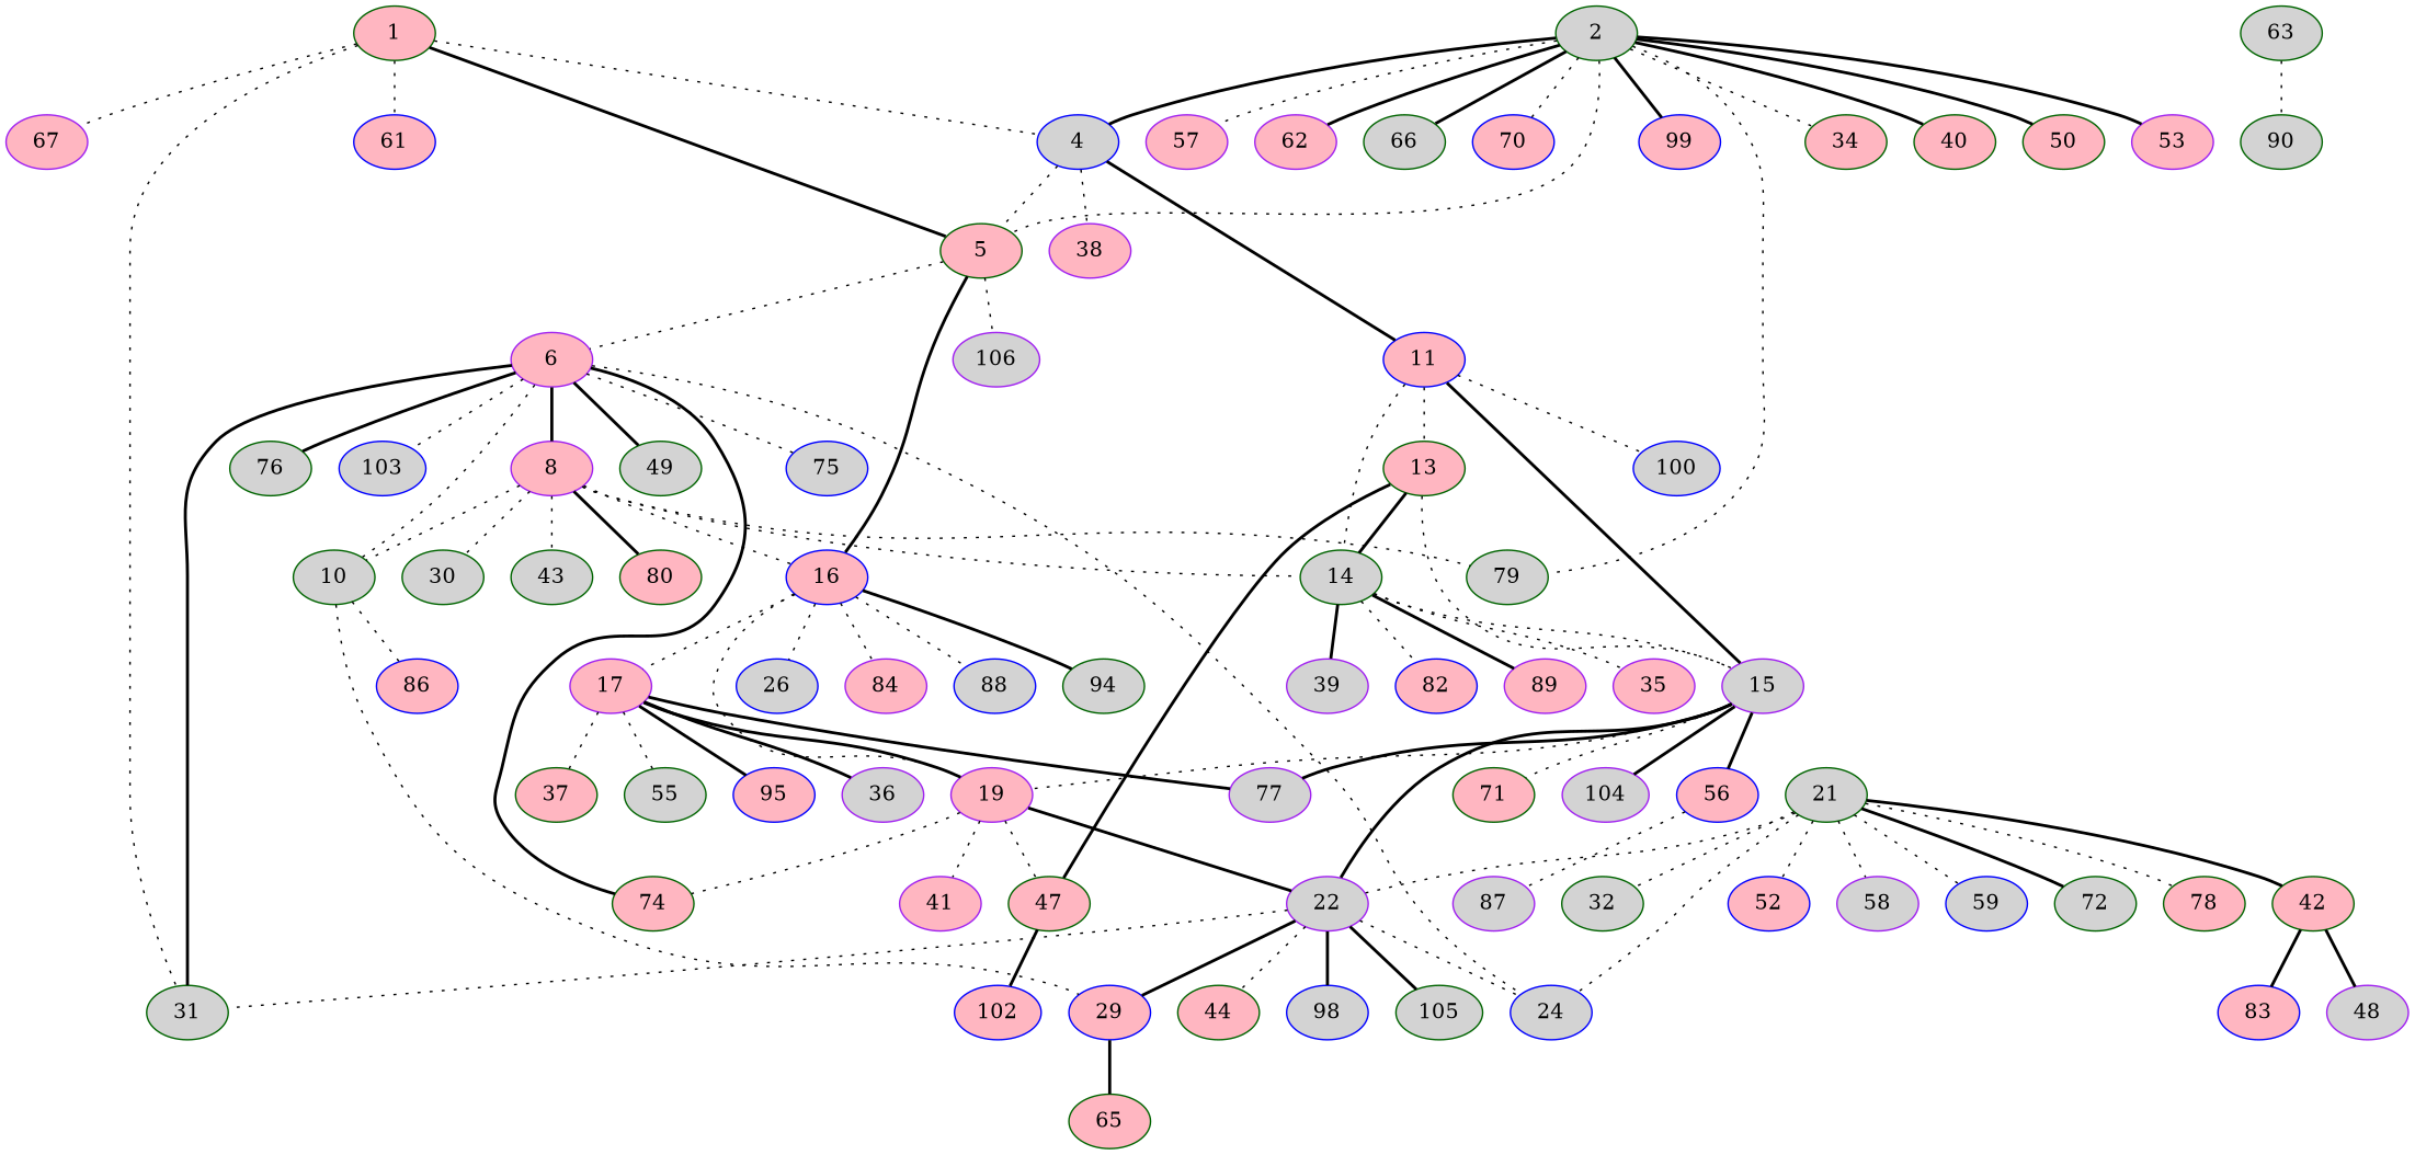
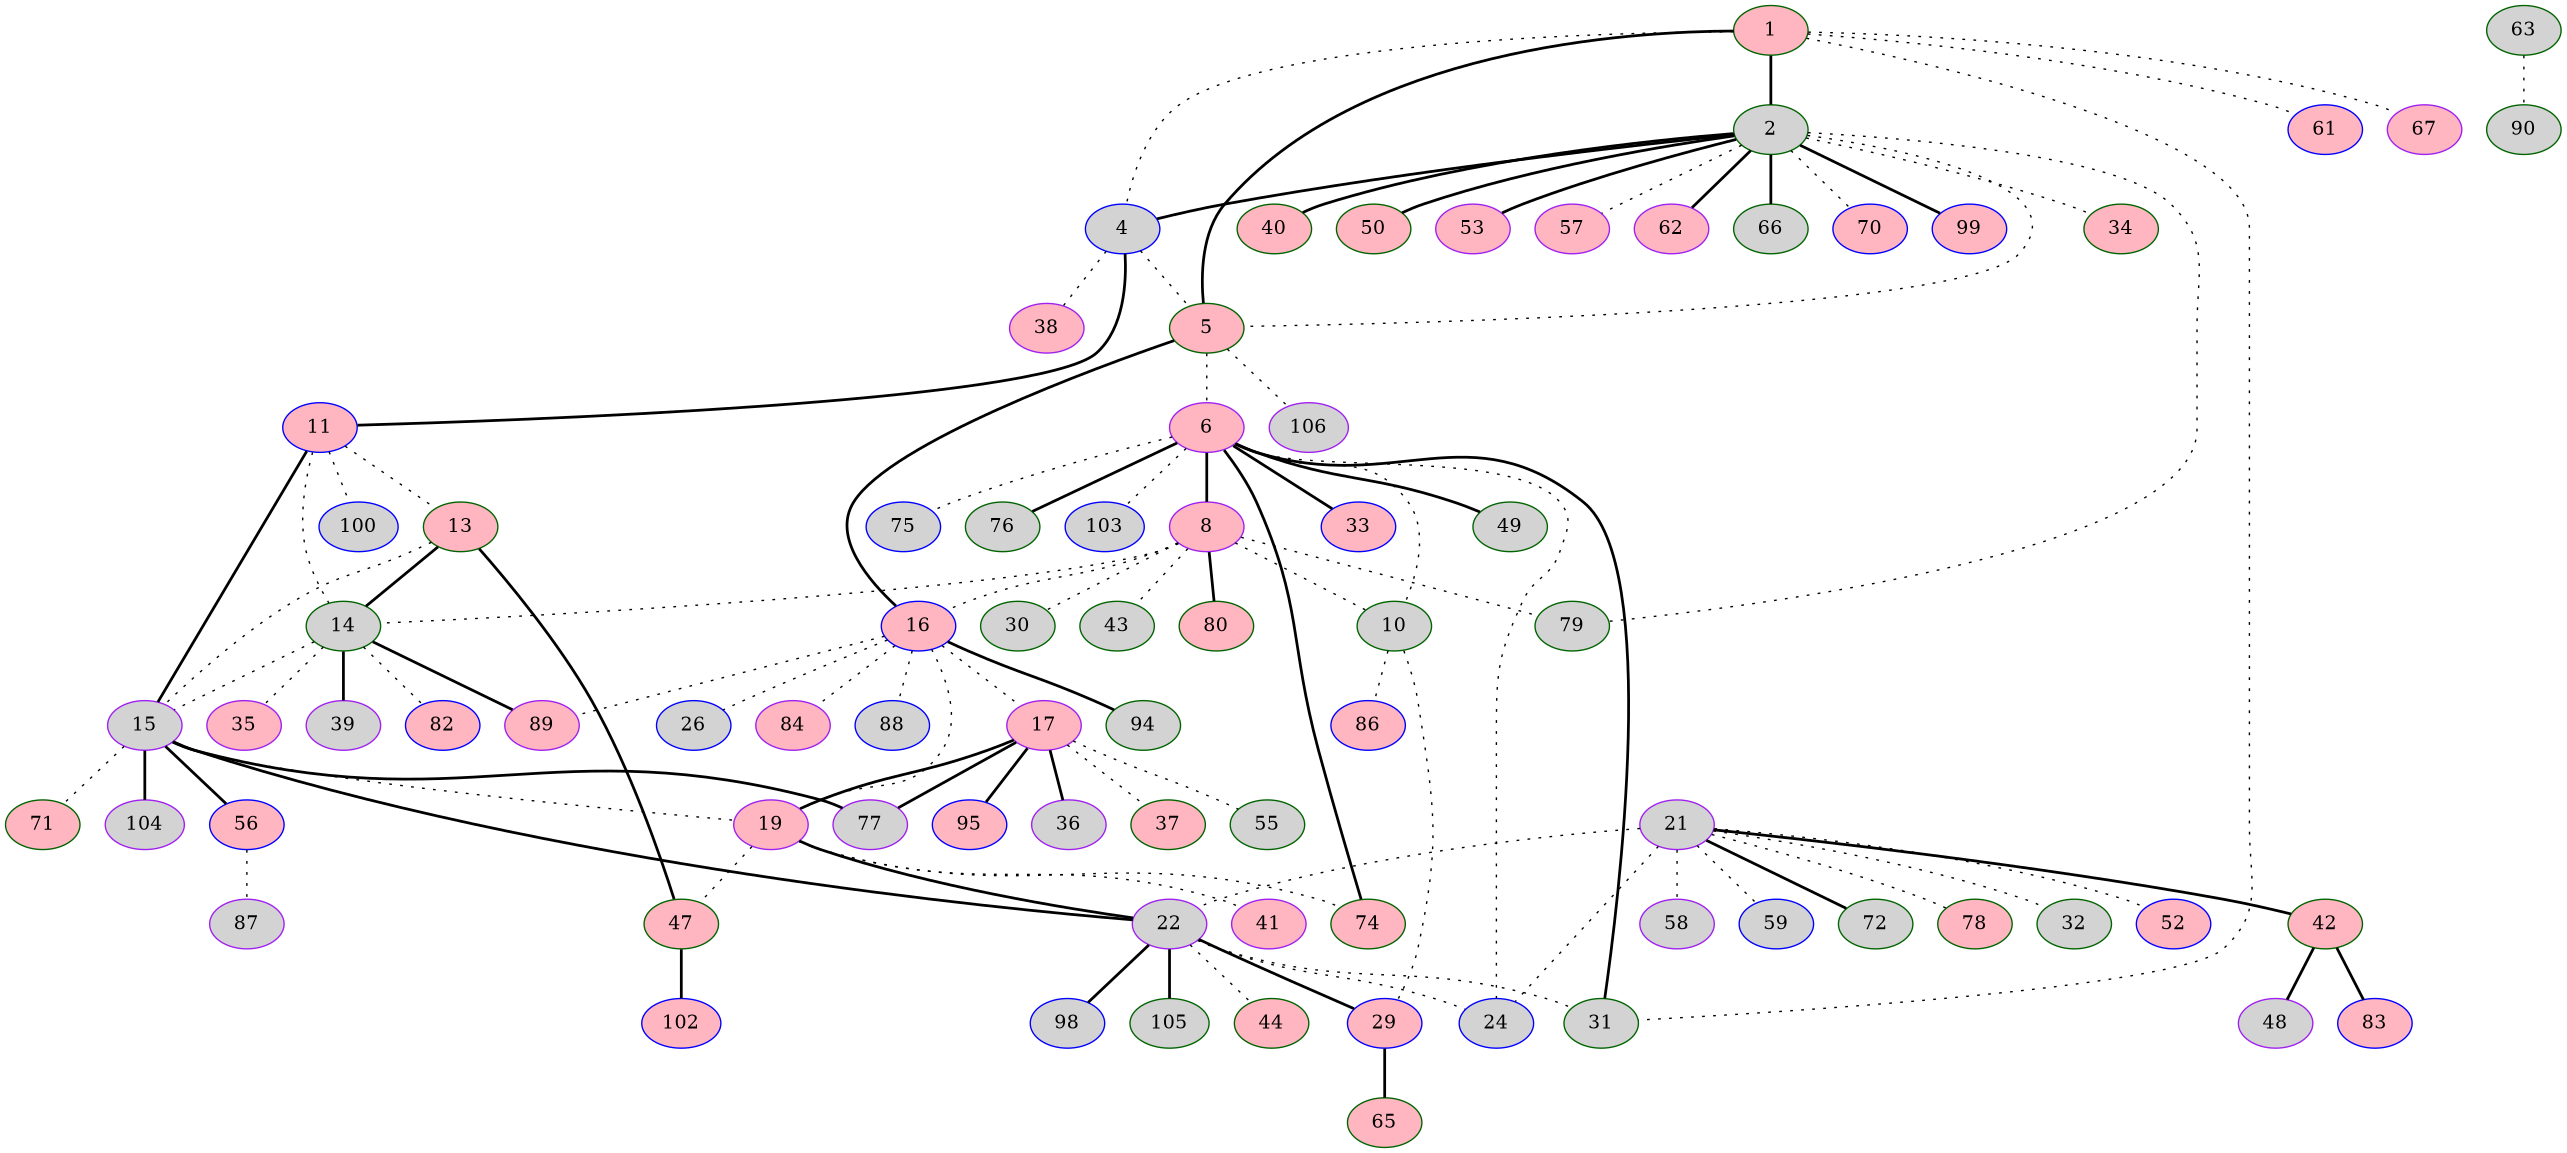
  graph {
    node [color=darkgreen fillcolor=lightpink style=filled]
    edge [style=dotted]
    1 [super="+46"]
    2 [fillcolor=lightgrey super="+3"]
    4 [color=blue fillcolor=lightgrey super="+28"]
    5 [super="+27"]
    31 [fillcolor=lightgrey super="+91"]
    61 [color=blue super="+69"]
    67 [color=purple]
    34
    40
    50
    53 [color=purple]
    57 [color=purple]
    62 [color=purple]
    66 [fillcolor=lightgrey]
    70 [color=blue]
    79 [fillcolor=lightgrey]
    99 [color=blue]
    11 [color=blue super="+12"]
    38 [color=purple]
    6 [color=purple super="+7"]
    16 [color=blue super="+20"]
    106 [color=purple fillcolor=lightgrey]
-   21 [fillcolor=lightgrey super="+25"]
+   21 [color=purple fillcolor=lightgrey super="+25"]
    n24 [color=blue fillcolor=lightgrey label=24]
    22 [color=purple fillcolor=lightgrey super="+24"]
    32 [fillcolor=lightgrey]
    42 [super="+64"]
    52 [color=blue]
    58 [color=purple fillcolor=lightgrey]
    59 [color=blue fillcolor=lightgrey]
    72 [fillcolor=lightgrey super="+73"]
    78
    14 [fillcolor=lightgrey super="+97"]
    13 [super="+45"]
    15 [color=purple fillcolor=lightgrey super="+68"]
    100 [color=blue fillcolor=lightgrey]
    8 [color=purple super="+9"]
    10 [fillcolor=lightgrey super="+92"]
+   33 [color=blue]
    49 [fillcolor=lightgrey]
    74 [super="+81"]
    75 [color=blue fillcolor=lightgrey]
    76 [fillcolor=lightgrey]
    103 [color=blue fillcolor=lightgrey]
    89 [color=purple]
    19 [color=purple super="+60"]
    17 [color=purple super="+18"]
    26 [color=blue fillcolor=lightgrey]
    84 [color=purple]
    88 [color=blue fillcolor=lightgrey]
    94 [fillcolor=lightgrey]
    63 [fillcolor=lightgrey]
    90 [fillcolor=lightgrey]
    30 [fillcolor=lightgrey]
    43 [fillcolor=lightgrey]
    80
    29 [color=blue super="+101"]
    86 [color=blue]
    35 [color=purple super="+96"]
    39 [color=purple fillcolor=lightgrey]
    82 [color=blue]
    77 [color=purple fillcolor=lightgrey super="+93"]
    65
    47 [super="+54"]
    56 [color=blue super="+85"]
    71
    104 [color=purple fillcolor=lightgrey]
    102 [color=blue]
    41 [color=purple super="+51"]
    44
    98 [color=blue fillcolor=lightgrey]
    105 [fillcolor=lightgrey]
    87 [color=purple fillcolor=lightgrey]
    36 [color=purple fillcolor=lightgrey]
    37
    55 [fillcolor=lightgrey]
    95 [color=blue]
    48 [color=purple fillcolor=lightgrey]
    83 [color=blue]
+   1 -- 2 [style=bold weight=2]
    1 -- 4
    1 -- 5 [style=bold]
    1 -- 31
    1 -- 61
    1 -- 67
    2 -- 4 [style=bold weight=2]
    2 -- 5 [weight=2]
    2 -- 34
    2 -- 40 [style=bold]
    2 -- 50 [style=bold]
    2 -- 53 [style=bold]
    2 -- 57
    2 -- 62 [style=bold]
    2 -- 66 [style=bold]
    2 -- 70
    2 -- 79
    2 -- 99 [style=bold]
    4 -- 5
    4 -- 11 [style=bold]
    4 -- 38
    5 -- 6
    5 -- 16 [style=bold]
    5 -- 106
    11 -- 14 [weight=2]
    11 -- 13 [weight=2]
    11 -- 15 [style=bold weight=2]
    11 -- 100
    6 -- 31 [style=bold]
    6 -- n24
    6 -- 8 [style=bold weight=4]
    6 -- 10 [weight=2]
+   6 -- 33 [style=bold]
    6 -- 49 [style=bold]
    6 -- 74 [style=bold]
    6 -- 75
    6 -- 76 [style=bold]
    6 -- 103
+   16 -- 89
    16 -- 19 [weight=2]
    16 -- 17 [weight=4]
    16 -- 26
    16 -- 84
    16 -- 88
    16 -- 94 [style=bold]
    21 -- n24 [weight=2]
    21 -- 22 [weight=4]
    21 -- 32
    21 -- 42 [style=bold]
    21 -- 52
    21 -- 58
    21 -- 59
    21 -- 72 [style=bold]
    21 -- 78
    22 -- 31
    22 -- n24 [weight=2]
    22 -- 29 [style=bold]
    22 -- 44
    22 -- 98 [style=bold]
    22 -- 105 [style=bold]
    42 -- 48 [style=bold]
    42 -- 83 [style=bold]
    14 -- 15
    14 -- 89 [style=bold]
    14 -- 35
    14 -- 39 [style=bold]
    14 -- 82
    13 -- 14 [style=bold]
    13 -- 15
    13 -- 47 [style=bold]
    15 -- 22 [style=bold]
    15 -- 19
    15 -- 77 [style=bold]
    15 -- 56 [style=bold]
    15 -- 71
    15 -- 104 [style=bold]
    8 -- 79
    8 -- 16
    8 -- 14
    8 -- 10 [weight=2]
    8 -- 30
    8 -- 43
    8 -- 80 [style=bold]
    10 -- 29
    10 -- 86
    19 -- 22 [style=bold]
    19 -- 74
    19 -- 47
    19 -- 41
    17 -- 19 [style=bold weight=2]
    17 -- 77 [style=bold]
    17 -- 36 [style=bold]
    17 -- 37
    17 -- 55
    17 -- 95 [style=bold]
    63 -- 90
    29 -- 65 [style=bold]
    47 -- 102 [style=bold]
    56 -- 87
  }
